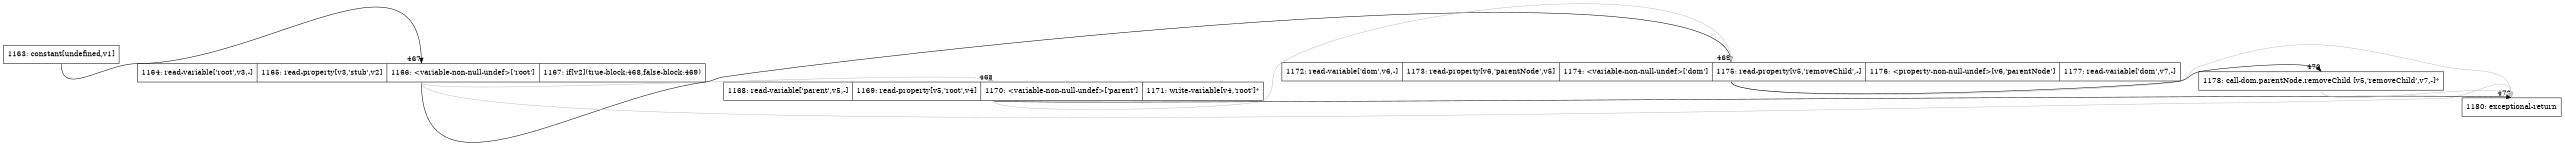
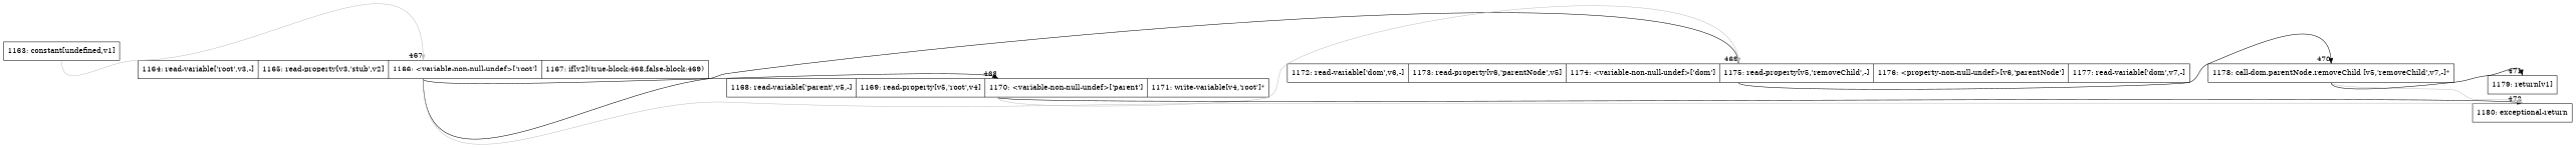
  digraph {
    rankdir=LR
    node [shape=record]
    edge [headport=n tailport=s]
    n1 [label="{1163: constant[undefined,v1]}"]
    n2 [label="{1164: read-variable['root',v3,-]|1165: read-property[v3,'stub',v2]|1166: \<variable-non-null-undef\>['root']|1167: if[v2](true-block:468,false-block:469)}"]
    n3 [label="{1168: read-variable['parent',v5,-]|1169: read-property[v5,'root',v4]|1170: \<variable-non-null-undef\>['parent']|1171: write-variable[v4,'root']*}"]
    n4 [label="{1172: read-variable['dom',v6,-]|1173: read-property[v6,'parentNode',v5]|1174: \<variable-non-null-undef\>['dom']|1175: read-property[v5,'removeChild',-]|1176: \<property-non-null-undef\>[v6,'parentNode']|1177: read-variable['dom',v7,-]}"]
    n5 [label="{1180: exceptional-return}"]
    n6 [label="{1178: call-dom.parentNode.removeChild [v5,'removeChild',v7,-]*}"]
-   n1 -> n2 [headlabel="      467"]
-   n2 -> n3 [headlabel="      468" color=gray]
+   n7 [label="{1179: return[v1]}"]
+   n1 -> n2 [headlabel="      467" color=gray]
+   n2 -> n3 [headlabel="      468"]
    n2 -> n4 [headlabel="      469"]
    n2 -> n5 [color=gray headlabel="      472"]
    n3 -> n4 [color=gray]
    n3 -> n5 [color=black]
-   n4 -> n5 [color=gray]
    n4 -> n6 [headlabel="      470"]
    n6 -> n5 [color=gray]
+   n6 -> n7 [headlabel="      471"]
  }
